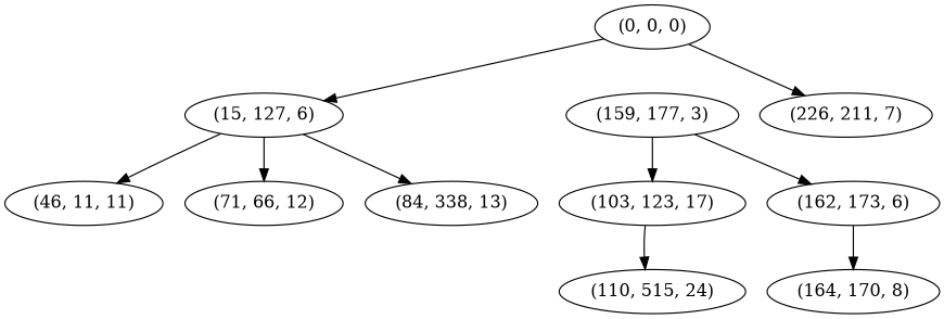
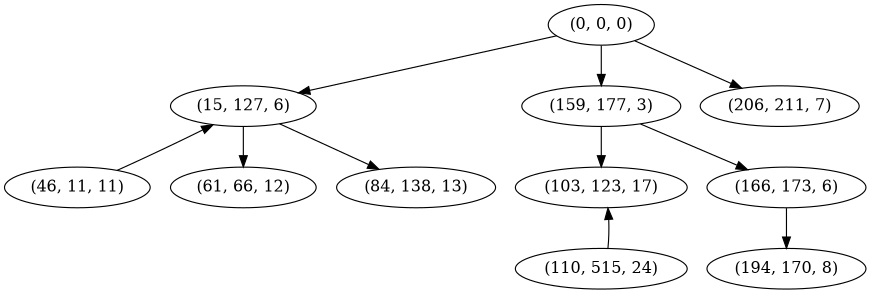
  digraph {
    n1 [label="(15, 127, 6)"]
    "(0, 0, 0)"
    "(159, 177, 3)"
-   "(206, 211, 7)" [label="(226, 211, 7)"]
+   "(206, 211, 7)"
    n5 [label="(46, 11, 11)"]
-   "(61, 66, 12)" [label="(71, 66, 12)"]
-   "(84, 138, 13)" [label="(84, 338, 13)"]
+   "(61, 66, 12)"
+   "(84, 138, 13)"
    "(103, 123, 17)"
-   "(162, 173, 6)"
+   "(162, 173, 6)" [label="(166, 173, 6)"]
    n10 [label="(110, 515, 24)"]
-   "(164, 170, 8)"
-   n1 -> n5
+   "(164, 170, 8)" [label="(194, 170, 8)"]
+   n5 -> n1
    n1 -> "(61, 66, 12)"
    n1 -> "(84, 138, 13)"
    "(0, 0, 0)" -> n1
+   "(0, 0, 0)" -> "(159, 177, 3)"
    "(0, 0, 0)" -> "(206, 211, 7)"
    "(159, 177, 3)" -> "(103, 123, 17)"
    "(159, 177, 3)" -> "(162, 173, 6)"
-   "(103, 123, 17)" -> n10
+   n10 -> "(103, 123, 17)"
    "(162, 173, 6)" -> "(164, 170, 8)"
  }
